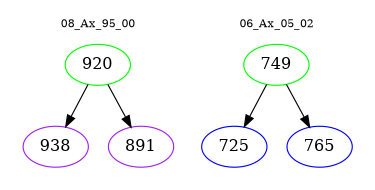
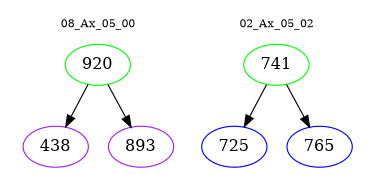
  digraph {
    node [color=green]
    edge [color=black]
    n1 [label=920]
-   n2 [color=purple label=938]
-   n3 [color=purple label=891]
-   n4 [label=749]
+   n2 [color=purple label=438]
+   n3 [color=purple label=893]
+   n4 [label=741]
    n5 [color=blue label=725]
    n6 [color=blue label=765]
    subgraph cluster_1 {
      color=white
      fontsize=10
-     label="08_Ax_95_00"
+     label="08_Ax_05_00"
      n1
      n2
      n3
    }
    subgraph cluster_2 {
      color=white
      fontsize=10
-     label="06_Ax_05_02"
+     label="02_Ax_05_02"
      n4
      n5
      n6
    }
    n1 -> n2
    n1 -> n3
    n4 -> n5
    n4 -> n6
  }
